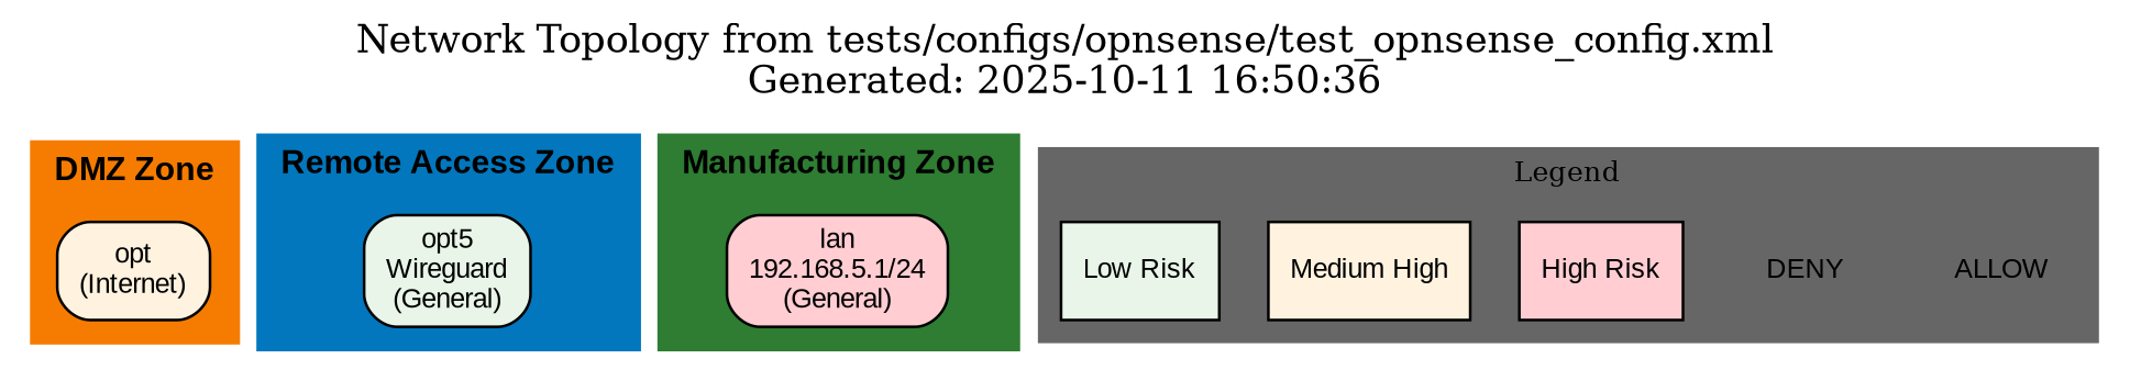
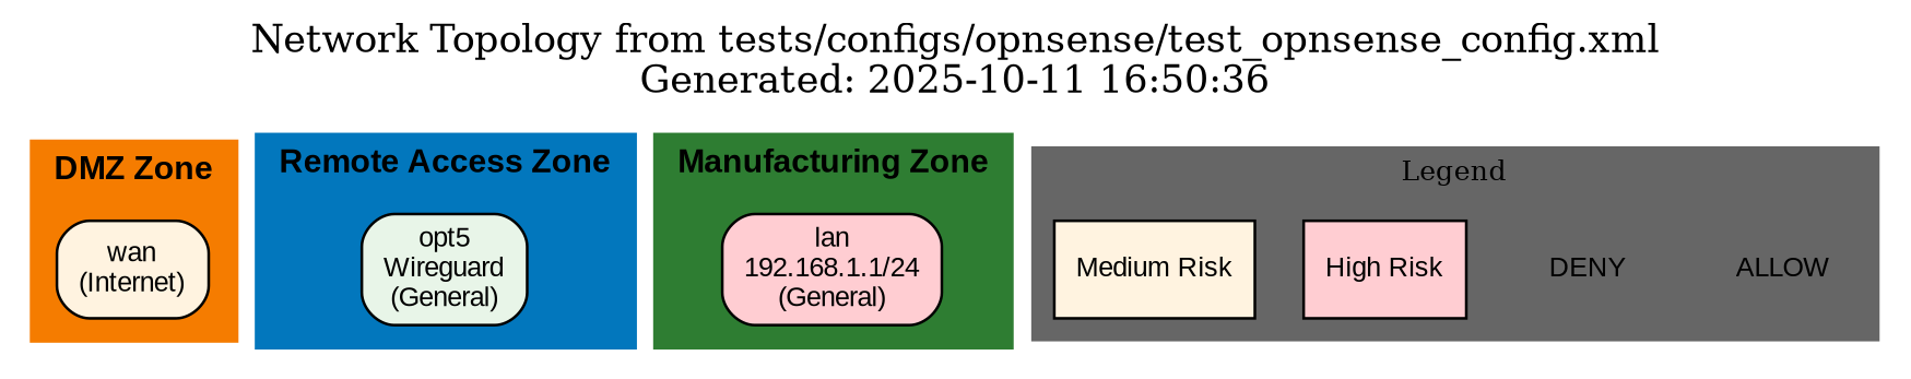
  digraph {
    bgcolor=white
    concentrate=true
    fontsize=14
    label="Network Topology from tests/configs/opnsense/test_opnsense_config.xml\nGenerated: 2025-10-11 16:50:36"
    labelloc=t
    rankdir=TB
    node [fontname=Arial fontsize=10 shape=box style="filled,rounded"]
-   n1 [fillcolor="#fff3e0" label="opt\n(Internet)"]
+   n1 [fillcolor="#fff3e0" label="wan\n(Internet)"]
    n2 [fillcolor="#e8f5e8" label="opt5\nWireguard\n(General)"]
-   n3 [fillcolor="#ffcdd2" label="lan\n192.168.5.1/24\n(General)"]
+   n3 [fillcolor="#ffcdd2" label="lan\n192.168.1.1/24\n(General)"]
    n4 [color=green label=ALLOW shape=plaintext style=solid]
    n5 [color=red label=DENY shape=plaintext style=dashed]
    n6 [fillcolor="#ffcdd2" label="High Risk" style=filled]
-   n7 [fillcolor="#fff3e0" label="Medium High" style=filled]
-   n8 [fillcolor="#e8f5e8" label="Low Risk" style=filled]
+   n7 [fillcolor="#fff3e0" label="Medium Risk" style=filled]
    subgraph cluster_1 {
      bgcolor="#fff3e0"
      color="#f57c00"
      fontname="Arial Bold"
      fontsize=12
      label="DMZ Zone"
      penwidth=2
      style=filled
      n1
    }
    subgraph cluster_2 {
      bgcolor="#e1f5fe"
      color="#0277bd"
      fontname="Arial Bold"
      fontsize=12
      label="Remote Access Zone"
      penwidth=2
      style=filled
      n2
    }
    subgraph cluster_3 {
      bgcolor="#e8f5e8"
      color="#2e7d32"
      fontname="Arial Bold"
      fontsize=12
      label="Manufacturing Zone"
      penwidth=2
      style=filled
      n3
    }
    subgraph cluster_4 {
      bgcolor="#ffffff"
      color="#666666"
      fontsize=10
      label=Legend
      style=filled
      n4
      n5
      n6
      n7
-     n8
    }
  }
